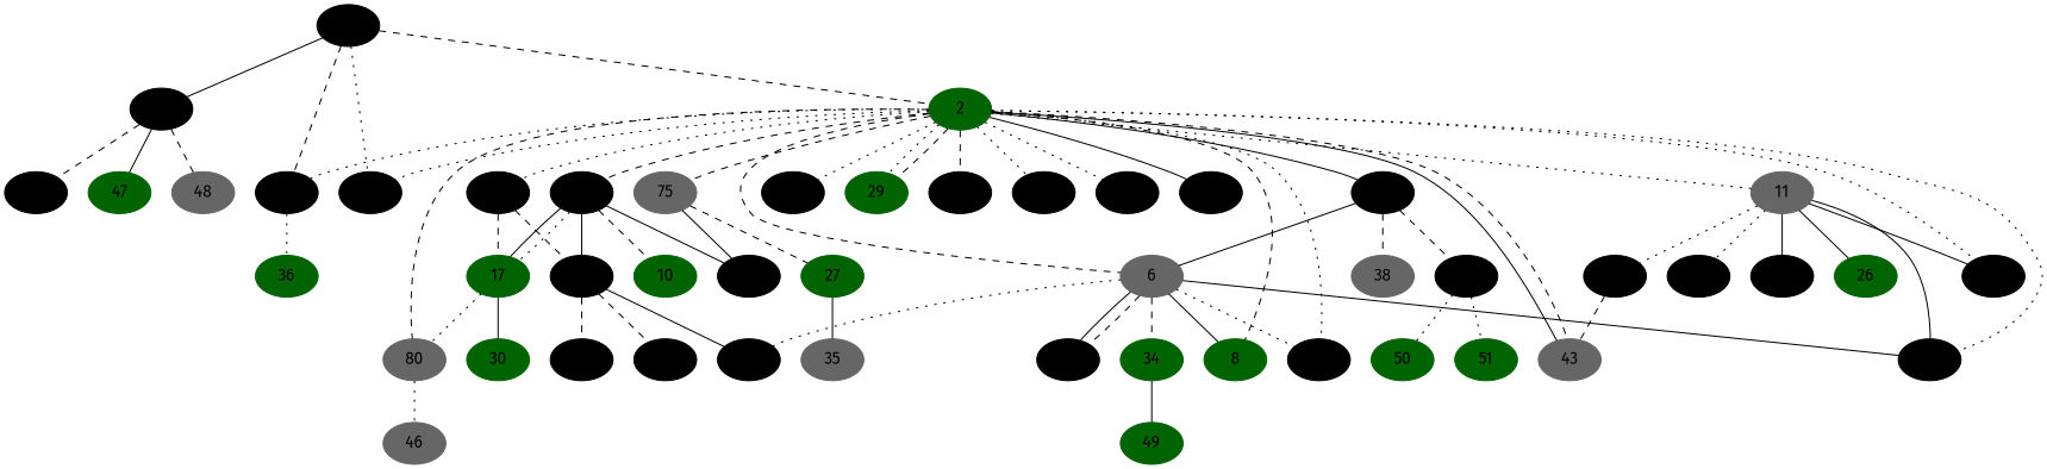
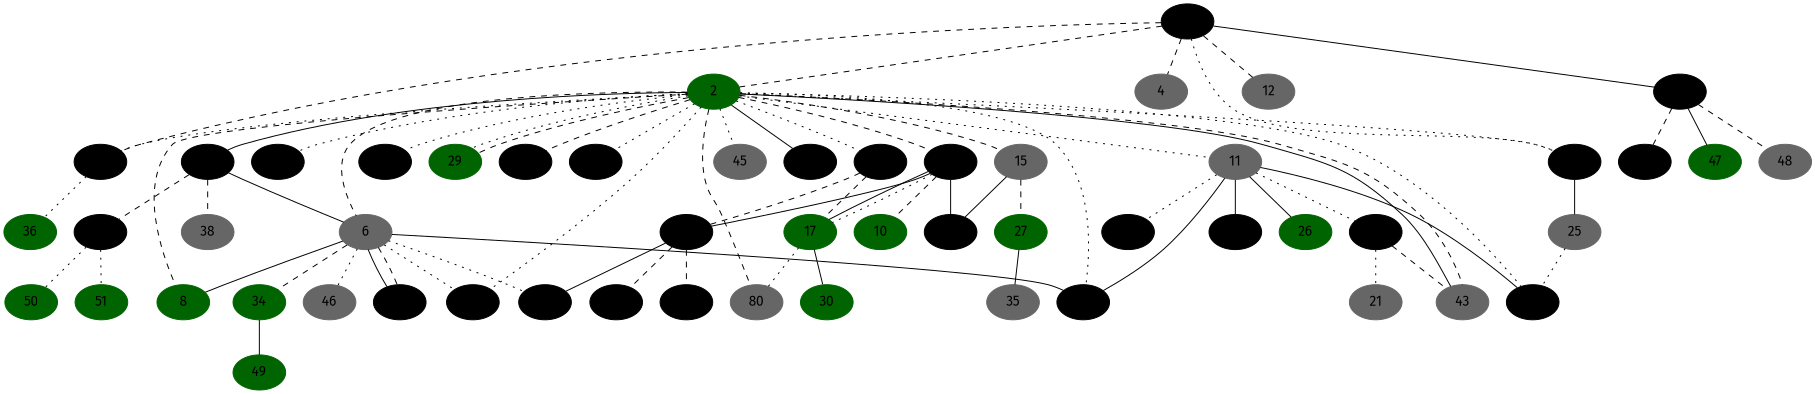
  graph {
    fontname="Fira Sans"
    node [color=black fontname="Fira Sans" style=filled]
    edge [fontname="Fira Sans" style=dotted]
    2 [color=darkgreen]
    1
+   4 [color=gray40]
    7
+   12 [color=gray40]
    14
    20
    3
    5
    6 [color=gray40]
    8 [color=darkgreen]
    9
    11 [color=gray40]
-   15 [color=gray40 label=75]
+   15 [color=gray40]
    22
    23
    29 [color=darkgreen]
    31
    32
    39
    n21 [color=gray40 label=80]
    41
    43 [color=gray40]
    44
+   45 [color=gray40]
    53
    24
    47 [color=darkgreen]
    48 [color=gray40]
    36 [color=darkgreen]
+   25 [color=gray40]
    38 [color=gray40]
    42
    17 [color=darkgreen]
    18
    34 [color=darkgreen]
    46 [color=gray40]
    52
    54
    10 [color=darkgreen]
    19
    13
    16
    26 [color=darkgreen]
    37
    27 [color=darkgreen]
    50 [color=darkgreen]
    51 [color=darkgreen]
    30 [color=darkgreen]
    28
    33
    49 [color=darkgreen]
+   21 [color=gray40]
    35 [color=gray40]
    2 -- 14
    2 -- 20
    2 -- 3 [style=solid]
    2 -- 5
    2 -- 6 [style=dashed]
    2 -- 8 [style=dashed]
    2 -- 9 [style=dashed]
    2 -- 11
    2 -- 15 [style=dashed]
    2 -- 22
    2 -- 23
    2 -- 29
    2 -- 29 [style=dashed]
    2 -- 31
    2 -- 32
    2 -- 39 [style=dashed]
    2 -- n21 [style=dashed]
    2 -- 41
    2 -- 43 [style=solid]
    2 -- 43 [style=dashed]
    2 -- 44
+   2 -- 45
    2 -- 53 [style=solid]
    1 -- 2 [style=dashed]
+   1 -- 4 [style=dashed]
    1 -- 7 [style=solid]
+   1 -- 12 [style=dashed]
    1 -- 14 [style=dashed]
    1 -- 20
    7 -- 24 [style=dashed]
    7 -- 47 [style=solid]
    7 -- 48 [style=dashed]
    14 -- 36
+   20 -- 25 [style=solid]
    3 -- 6 [style=solid]
    3 -- 38 [style=dashed]
    3 -- 42 [style=dashed]
    5 -- 17 [style=dashed]
    5 -- 18 [style=dashed]
    6 -- 8 [style=solid]
    6 -- 23
    6 -- 31 [style=solid]
    6 -- 34 [style=dashed]
-   n21 -- 46
+   6 -- 46
    6 -- 52 [style=solid]
    6 -- 52 [style=dashed]
    6 -- 54
    9 -- 17 [style=solid]
    9 -- 17
    9 -- 18 [style=solid]
    9 -- 10 [style=dashed]
    9 -- 19 [style=solid]
    11 -- 31 [style=solid]
    11 -- 32 [style=solid]
    11 -- 13
    11 -- 16 [style=solid]
    11 -- 26 [style=solid]
    11 -- 37
    15 -- 19 [style=solid]
    15 -- 27 [style=dashed]
+   25 -- 32
    42 -- 50
    42 -- 51
    17 -- n21
    17 -- 30 [style=solid]
    18 -- 54 [style=solid]
    18 -- 28 [style=dashed]
    18 -- 33 [style=dashed]
    34 -- 49 [style=solid]
    13 -- 43 [style=dashed]
+   13 -- 21
    27 -- 35 [style=solid]
  }
